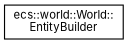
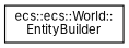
  digraph {
    rankdir=TB
    fontname=Inter
-   n1 [color=black fillcolor=white fontname=Inter fontsize=10 height=0.2 label="ecs::world::World::\lEntityBuilder" shape=record style=filled width=0.4]
+   n1 [color=black fillcolor=white fontname=Inter fontsize=10 height=0.2 label="ecs::ecs::World::\lEntityBuilder" shape=record style=filled width=0.4]
  }
